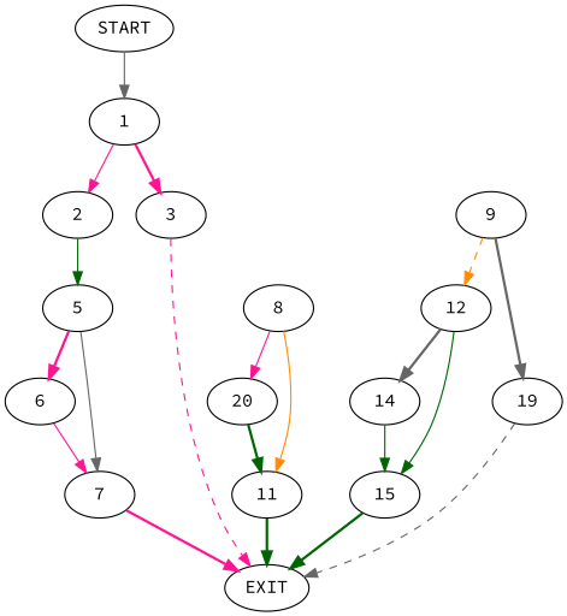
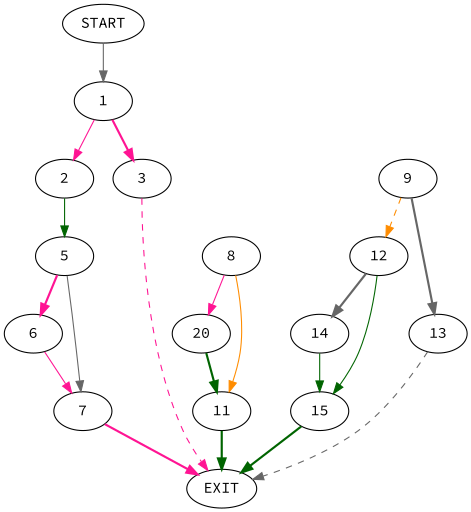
  digraph {
    fontname="Source Code Pro"
    node [fontname="Source Code Pro"]
    edge [color=deeppink fontname="Source Code Pro" style=solid]
    n1 [label=START]
    1
    2
    3
    n5 [label=EXIT]
    5
    6
    7
    n9 [label=20]
    8
    11
    9
    12
-   13 [label=19]
+   13
    14
    15
    n1 -> 1 [color=gray40]
    1 -> 2
    1 -> 3 [style=bold]
    2 -> 5 [color=darkgreen]
    3 -> n5 [style=dashed]
    5 -> 6 [style=bold]
    5 -> 7 [color=gray40]
    6 -> 7
    7 -> n5 [style=bold]
    n9 -> 11 [color=darkgreen style=bold]
    8 -> n9
    8 -> 11 [color=darkorange]
    11 -> n5 [color=darkgreen style=bold]
    9 -> 12 [color=darkorange style=dashed]
    9 -> 13 [color=gray40 style=bold]
    12 -> 14 [color=gray40 style=bold]
    12 -> 15 [color=darkgreen]
    13 -> n5 [color=gray40 style=dashed]
    14 -> 15 [color=darkgreen]
    15 -> n5 [color=darkgreen style=bold]
  }
